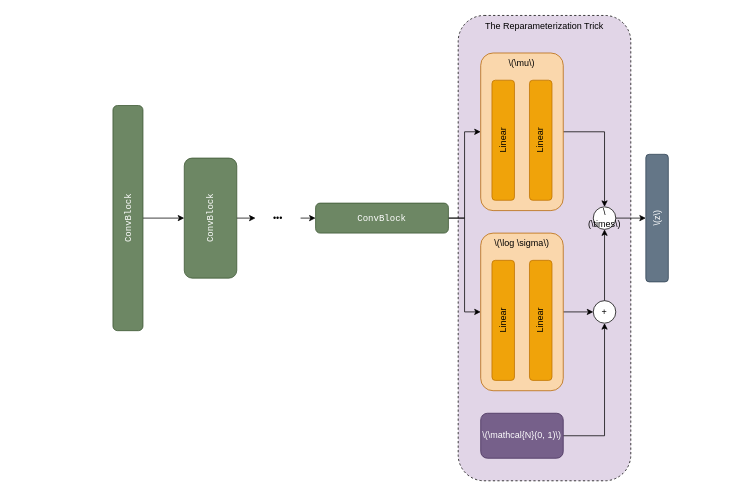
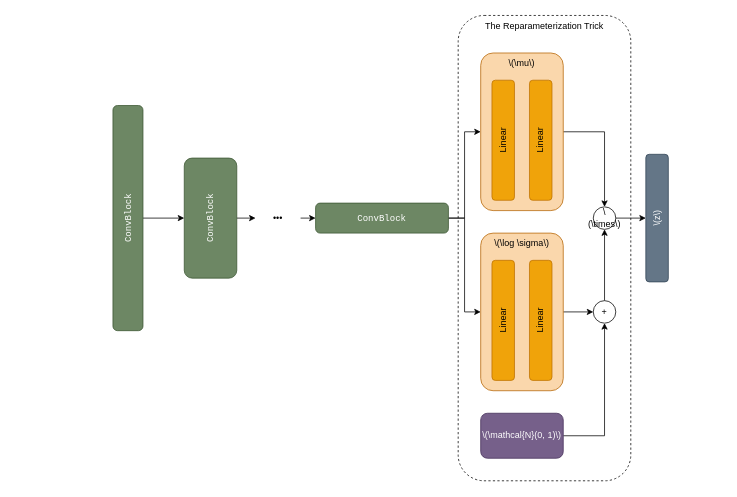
  <mxCell id="0" />
  <mxCell id="1" parent="0" />
- <mxCell id="2" value="The Reparameterization Trick" style="rounded=1;whiteSpace=wrap;html=1;dashed=1;verticalAlign=top;fillColor=#e1d5e7;" vertex="1" parent="1"><mxGeometry x="610" y="20" width="230" height="620" as="geometry" /></mxCell>
+ <mxCell id="2" value="The Reparameterization Trick" style="rounded=1;whiteSpace=wrap;html=1;dashed=1;verticalAlign=top;" vertex="1" parent="1"><mxGeometry x="610" y="20" width="230" height="620" as="geometry" /></mxCell>
  <mxCell id="3" style="edgeStyle=orthogonalEdgeStyle;rounded=0;orthogonalLoop=1;jettySize=auto;html=1;exitX=1;exitY=0.5;exitDx=0;exitDy=0;entryX=0.5;entryY=0;entryDx=0;entryDy=0;" edge="1" parent="1" source="4" target="26"><mxGeometry relative="1" as="geometry" /></mxCell>
  <mxCell id="4" value="\(\mu\)" style="rounded=1;whiteSpace=wrap;html=1;imageVerticalAlign=middle;verticalAlign=top;fillColor=#fad7ac;strokeColor=#b46504;" vertex="1" parent="1"><mxGeometry x="640" y="70" width="110" height="210" as="geometry" /></mxCell>
  <mxCell id="5" style="edgeStyle=orthogonalEdgeStyle;rounded=0;orthogonalLoop=1;jettySize=auto;html=1;exitX=0.5;exitY=1;exitDx=0;exitDy=0;entryX=0.5;entryY=0;entryDx=0;entryDy=0;" edge="1" parent="1" source="6" target="8"><mxGeometry relative="1" as="geometry" /></mxCell>
  <mxCell id="6" value="&lt;font face=&quot;Courier New&quot;&gt;ConvBlock&lt;/font&gt;" style="rounded=1;whiteSpace=wrap;html=1;fillColor=#6d8764;strokeColor=#3A5431;fontColor=#ffffff;rotation=-90;" vertex="1" parent="1"><mxGeometry x="20" y="270" width="300" height="40" as="geometry" /></mxCell>
  <mxCell id="7" style="edgeStyle=orthogonalEdgeStyle;rounded=0;orthogonalLoop=1;jettySize=auto;html=1;exitX=0.5;exitY=1;exitDx=0;exitDy=0;entryX=0;entryY=0.5;entryDx=0;entryDy=0;" edge="1" parent="1" source="8" target="10"><mxGeometry relative="1" as="geometry" /></mxCell>
  <mxCell id="8" value="&lt;font face=&quot;Courier New&quot;&gt;ConvBlock&lt;/font&gt;" style="rounded=1;whiteSpace=wrap;html=1;fillColor=#6d8764;strokeColor=#3A5431;fontColor=#ffffff;rotation=-90;" vertex="1" parent="1"><mxGeometry x="200" y="255" width="160" height="70" as="geometry" /></mxCell>
  <mxCell id="9" style="edgeStyle=orthogonalEdgeStyle;rounded=0;orthogonalLoop=1;jettySize=auto;html=1;exitX=1;exitY=0.5;exitDx=0;exitDy=0;entryX=0;entryY=0.5;entryDx=0;entryDy=0;" edge="1" parent="1" source="10" target="13"><mxGeometry relative="1" as="geometry" /></mxCell>
  <mxCell id="10" value="•••" style="text;html=1;strokeColor=none;fillColor=none;align=center;verticalAlign=middle;whiteSpace=wrap;rounded=0;" vertex="1" parent="1"><mxGeometry x="340" y="275" width="60" height="30" as="geometry" /></mxCell>
  <mxCell id="11" style="edgeStyle=orthogonalEdgeStyle;rounded=0;orthogonalLoop=1;jettySize=auto;html=1;exitX=1;exitY=0.5;exitDx=0;exitDy=0;entryX=0;entryY=0.5;entryDx=0;entryDy=0;" edge="1" parent="1" source="13" target="4"><mxGeometry relative="1" as="geometry" /></mxCell>
  <mxCell id="12" style="edgeStyle=orthogonalEdgeStyle;rounded=0;orthogonalLoop=1;jettySize=auto;html=1;exitX=1;exitY=0.5;exitDx=0;exitDy=0;entryX=0;entryY=0.5;entryDx=0;entryDy=0;" edge="1" parent="1" source="13" target="17"><mxGeometry relative="1" as="geometry" /></mxCell>
  <mxCell id="13" value="&lt;font face=&quot;Courier New&quot;&gt;ConvBlock&lt;/font&gt;" style="rounded=1;whiteSpace=wrap;html=1;fillColor=#6d8764;strokeColor=#3A5431;fontColor=#ffffff;rotation=0;" vertex="1" parent="1"><mxGeometry x="420" y="270" width="177" height="40" as="geometry" /></mxCell>
  <mxCell id="14" value="Linear" style="rounded=1;whiteSpace=wrap;html=1;fillColor=#f0a30a;fontColor=#000000;strokeColor=#BD7000;rotation=-90;" vertex="1" parent="1"><mxGeometry x="590" y="171.25" width="160" height="30" as="geometry" /></mxCell>
  <mxCell id="15" value="Linear" style="rounded=1;whiteSpace=wrap;html=1;fillColor=#f0a30a;fontColor=#000000;strokeColor=#BD7000;rotation=-90;" vertex="1" parent="1"><mxGeometry x="640" y="171.25" width="160" height="30" as="geometry" /></mxCell>
  <mxCell id="16" style="edgeStyle=orthogonalEdgeStyle;rounded=0;orthogonalLoop=1;jettySize=auto;html=1;entryX=0;entryY=0.5;entryDx=0;entryDy=0;" edge="1" parent="1" source="17" target="24"><mxGeometry relative="1" as="geometry" /></mxCell>
  <mxCell id="17" value="\(\log \sigma\)" style="rounded=1;whiteSpace=wrap;html=1;imageVerticalAlign=middle;verticalAlign=top;fillColor=#fad7ac;strokeColor=#b46504;" vertex="1" parent="1"><mxGeometry x="640" y="310" width="110" height="210" as="geometry" /></mxCell>
  <mxCell id="18" value="Linear" style="rounded=1;whiteSpace=wrap;html=1;fillColor=#f0a30a;fontColor=#000000;strokeColor=#BD7000;rotation=-90;" vertex="1" parent="1"><mxGeometry x="590" y="411.25" width="160" height="30" as="geometry" /></mxCell>
  <mxCell id="19" value="Linear" style="rounded=1;whiteSpace=wrap;html=1;fillColor=#f0a30a;fontColor=#000000;strokeColor=#BD7000;rotation=-90;" vertex="1" parent="1"><mxGeometry x="640" y="411.25" width="160" height="30" as="geometry" /></mxCell>
  <mxCell id="20" style="edgeStyle=orthogonalEdgeStyle;rounded=0;orthogonalLoop=1;jettySize=auto;html=1;entryX=0.5;entryY=1;entryDx=0;entryDy=0;" edge="1" parent="1" source="21" target="24"><mxGeometry relative="1" as="geometry" /></mxCell>
  <mxCell id="21" value="\(\mathcal{N}(0, 1)\)" style="rounded=1;whiteSpace=wrap;html=1;fillColor=#76608a;fontColor=#ffffff;strokeColor=#432D57;" vertex="1" parent="1"><mxGeometry x="640" y="550" width="110" height="60" as="geometry" /></mxCell>
  <mxCell id="22" value="\(z\)" style="rounded=1;whiteSpace=wrap;html=1;rotation=-90;fillColor=#647687;fontColor=#ffffff;strokeColor=#314354;" vertex="1" parent="1"><mxGeometry x="790" y="275" width="170" height="30" as="geometry" /></mxCell>
  <mxCell id="23" style="edgeStyle=orthogonalEdgeStyle;rounded=0;orthogonalLoop=1;jettySize=auto;html=1;exitX=0.5;exitY=0;exitDx=0;exitDy=0;entryX=0.5;entryY=1;entryDx=0;entryDy=0;" edge="1" parent="1" source="24" target="26"><mxGeometry relative="1" as="geometry" /></mxCell>
  <mxCell id="24" value="+" style="ellipse;whiteSpace=wrap;html=1;aspect=fixed;" vertex="1" parent="1"><mxGeometry x="790" y="400" width="30" height="30" as="geometry" /></mxCell>
  <mxCell id="25" style="edgeStyle=orthogonalEdgeStyle;rounded=0;orthogonalLoop=1;jettySize=auto;html=1;exitX=1;exitY=0.5;exitDx=0;exitDy=0;entryX=0.5;entryY=0;entryDx=0;entryDy=0;" edge="1" parent="1" source="26" target="22"><mxGeometry relative="1" as="geometry" /></mxCell>
  <mxCell id="26" value="\(\times\)" style="ellipse;whiteSpace=wrap;html=1;aspect=fixed;" vertex="1" parent="1"><mxGeometry x="790" y="275" width="30" height="30" as="geometry" /></mxCell>
